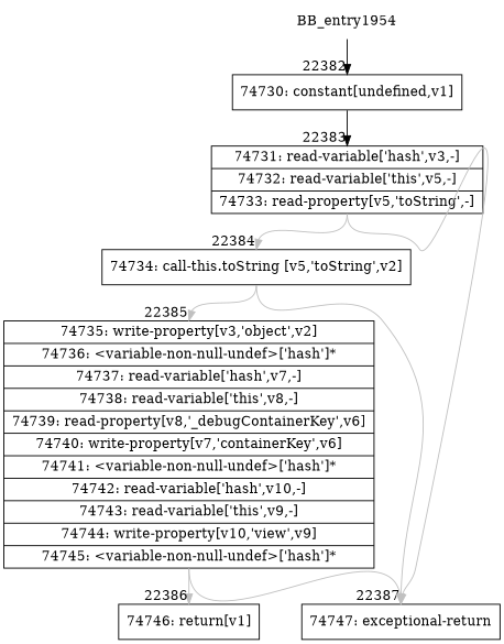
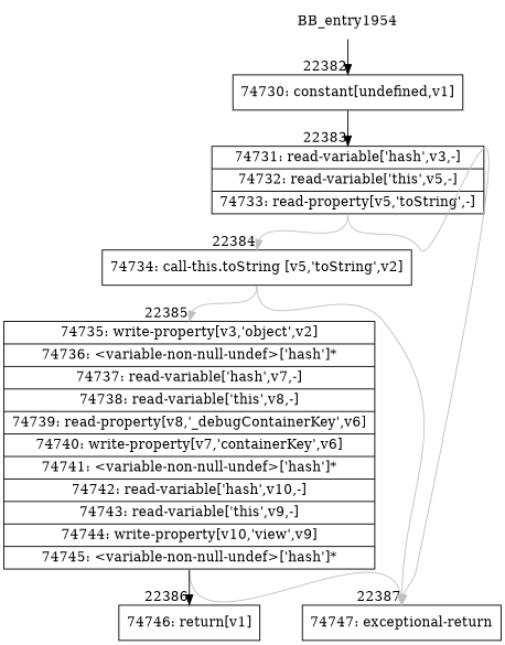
  digraph {
    rankdir=TD
    node [shape=record]
    edge [headport=n tailport=s color=gray]
    BB_entry1954 [shape=none]
    n2 [label="{74730: constant[undefined,v1]}"]
    n3 [label="{74731: read-variable['hash',v3,-]|74732: read-variable['this',v5,-]|74733: read-property[v5,'toString',-]}"]
    n4 [label="{74734: call-this.toString [v5,'toString',v2]}"]
    n5 [label="{74747: exceptional-return}"]
    n6 [label="{74735: write-property[v3,'object',v2]|74736: \<variable-non-null-undef\>['hash']*|74737: read-variable['hash',v7,-]|74738: read-variable['this',v8,-]|74739: read-property[v8,'_debugContainerKey',v6]|74740: write-property[v7,'containerKey',v6]|74741: \<variable-non-null-undef\>['hash']*|74742: read-variable['hash',v10,-]|74743: read-variable['this',v9,-]|74744: write-property[v10,'view',v9]|74745: \<variable-non-null-undef\>['hash']*}"]
    n7 [label="{74746: return[v1]}"]
    BB_entry1954 -> n2 [headlabel="    22382" color=""]
    n2 -> n3 [headlabel="      22383" color=""]
    n3 -> n4 [headlabel="      22384"]
    n3 -> n5 [headlabel="      22387"]
    n4 -> n5
    n4 -> n6 [headlabel="      22385"]
    n6 -> n5
-   n6 -> n7 [headlabel="      22386"]
+   n6 -> n7 [headlabel="      22386" color=""]
  }
